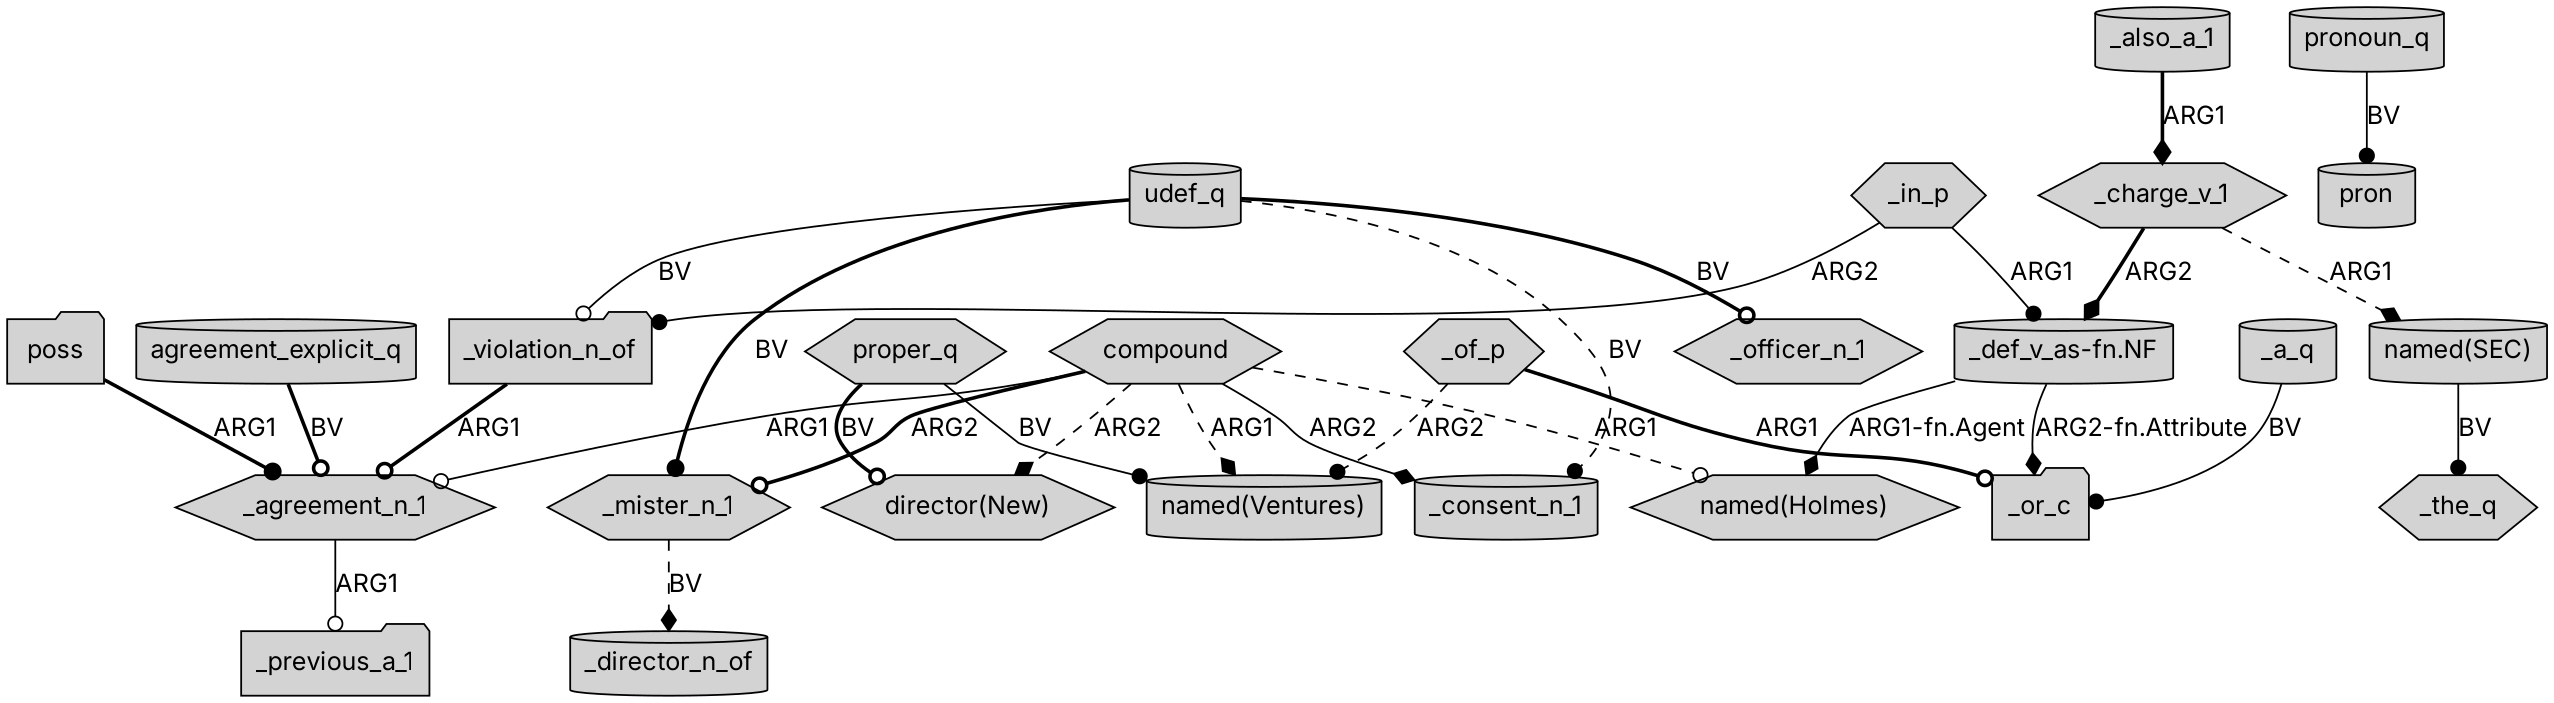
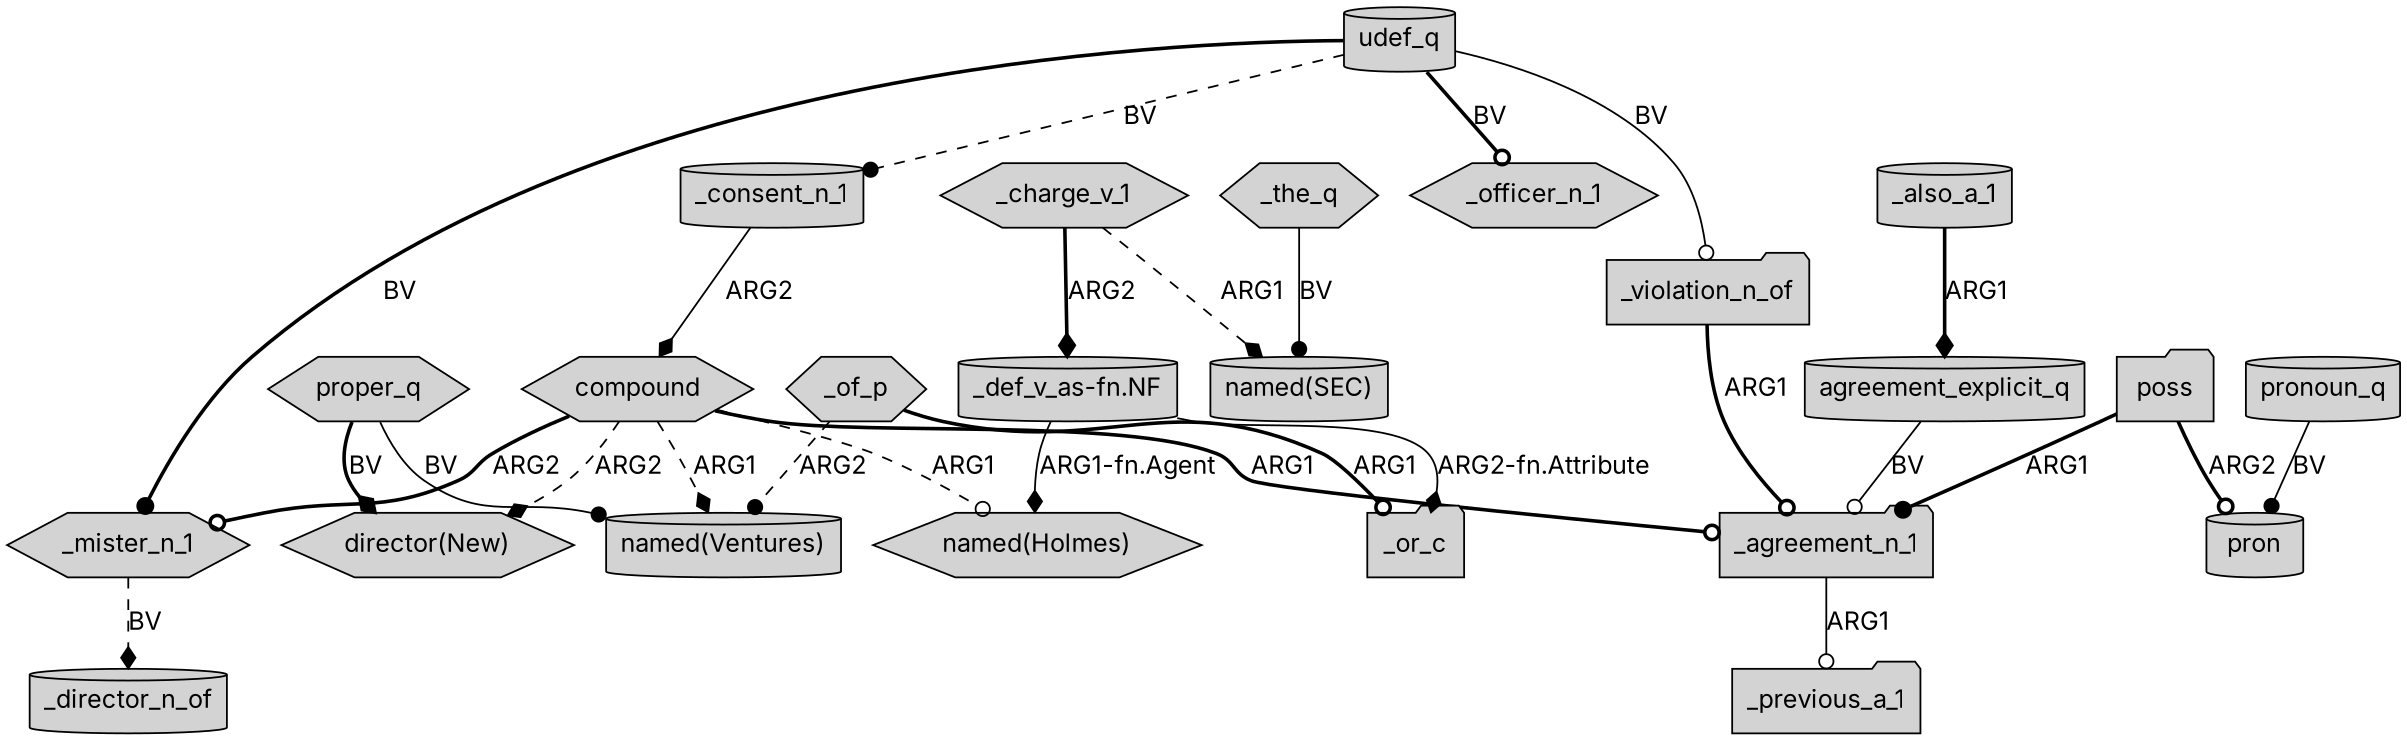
  digraph {
    fontname=Inter
    node [fontname=Inter shape=hexagon style=filled]
    edge [arrowhead=diamond fontname=Inter style=solid]
    n1 [label="director(New)"]
    proper_q
    "named(Ventures)" [shape=cylinder]
    _previous_a_1 [shape=folder]
-   _agreement_n_1
+   _agreement_n_1 [shape=folder]
    compound
    "named(Holmes)"
    _mister_n_1
    _consent_n_1 [shape=cylinder]
    _director_n_of [shape=cylinder]
    poss [shape=folder]
    pron [shape=cylinder]
    n13 [label="_def_v_as-fn.NF" shape=cylinder]
    _or_c [shape=folder]
    _charge_v_1
    "named(SEC)" [shape=cylinder]
-   _in_p
    _violation_n_of [shape=folder]
    udef_q [shape=cylinder]
    _officer_n_1
-   _a_q [shape=cylinder]
    _of_p
    pronoun_q [shape=cylinder]
    n24 [label=agreement_explicit_q shape=cylinder]
    _also_a_1 [shape=cylinder]
    _the_q
-   proper_q -> n1 [arrowhead=odot label=BV style=bold]
+   proper_q -> n1 [label=BV style=bold]
    proper_q -> "named(Ventures)" [arrowhead=dot label=BV]
    _agreement_n_1 -> _previous_a_1 [arrowhead=odot label=ARG1]
    compound -> n1 [label=ARG2 style=dashed]
    compound -> "named(Ventures)" [label=ARG1 style=dashed]
-   compound -> _agreement_n_1 [arrowhead=odot label=ARG1]
+   compound -> _agreement_n_1 [arrowhead=odot label=ARG1 style=bold]
    compound -> "named(Holmes)" [arrowhead=odot label=ARG1 style=dashed]
    compound -> _mister_n_1 [arrowhead=odot label=ARG2 style=bold]
-   compound -> _consent_n_1 [label=ARG2]
+   _consent_n_1 -> compound [label=ARG2]
    _mister_n_1 -> _director_n_of [label=BV style=dashed]
    poss -> _agreement_n_1 [arrowhead=dot label=ARG1 style=bold]
+   poss -> pron [arrowhead=odot label=ARG2 style=bold]
    n13 -> "named(Holmes)" [label="ARG1-fn.Agent"]
    n13 -> _or_c [label="ARG2-fn.Attribute"]
    _charge_v_1 -> n13 [label=ARG2 style=bold]
    _charge_v_1 -> "named(SEC)" [label=ARG1 style=dashed]
-   _in_p -> n13 [arrowhead=dot label=ARG1]
-   _in_p -> _violation_n_of [arrowhead=dot label=ARG2]
    _violation_n_of -> _agreement_n_1 [arrowhead=odot label=ARG1 style=bold]
    udef_q -> _mister_n_1 [arrowhead=dot label=BV style=bold]
    udef_q -> _consent_n_1 [arrowhead=dot label=BV style=dashed]
    udef_q -> _violation_n_of [arrowhead=odot label=BV]
    udef_q -> _officer_n_1 [arrowhead=odot label=BV style=bold]
-   _a_q -> _or_c [arrowhead=dot label=BV]
    _of_p -> "named(Ventures)" [arrowhead=dot label=ARG2 style=dashed]
    _of_p -> _or_c [arrowhead=odot label=ARG1 style=bold]
    pronoun_q -> pron [arrowhead=dot label=BV]
-   n24 -> _agreement_n_1 [arrowhead=odot label=BV style=bold]
-   _also_a_1 -> _charge_v_1 [label=ARG1 style=bold]
-   "named(SEC)" -> _the_q [arrowhead=dot label=BV]
+   n24 -> _agreement_n_1 [arrowhead=odot label=BV]
+   _also_a_1 -> n24 [label=ARG1 style=bold]
+   _the_q -> "named(SEC)" [arrowhead=dot label=BV]
  }
